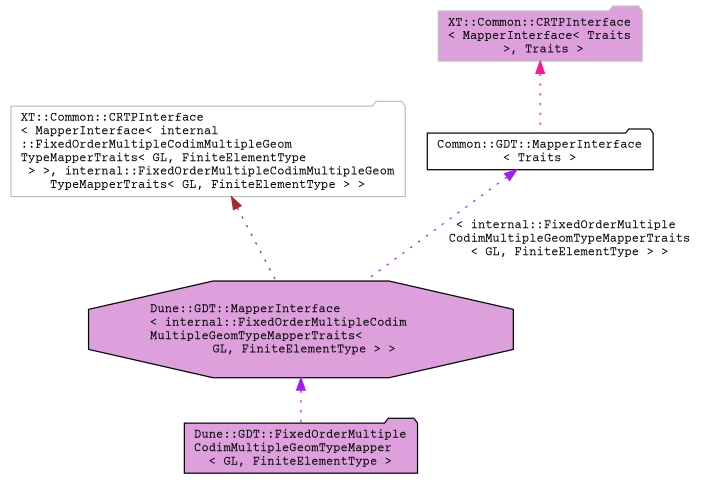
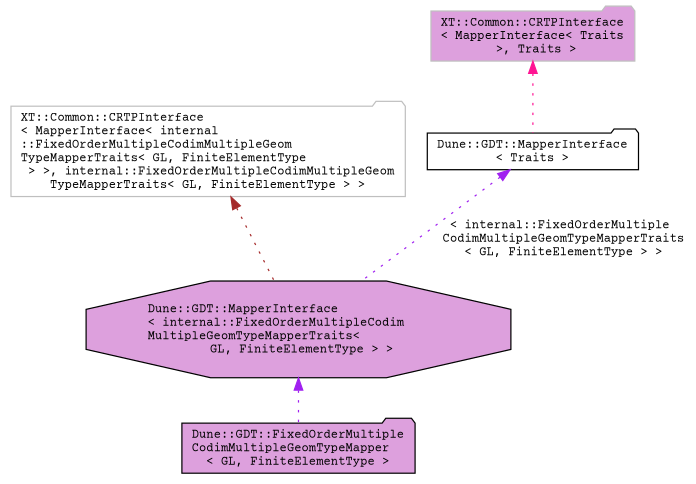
  digraph {
    rankdir=TB
    fontname="Courier Prime"
    node [color=black fillcolor=plum fontname="Courier Prime" fontsize=10 shape=folder style=filled]
    edge [color=purple dir=back fontname="Courier Prime" fontsize=10 labelfontname=Helvetica labelfontsize=10 style=dotted]
    n1 [fontcolor=black height=0.2 label="Dune::GDT::FixedOrderMultiple\lCodimMultipleGeomTypeMapper\l\< GL, FiniteElementType \>" width=0.4]
    n2 [height=0.2 label="Dune::GDT::MapperInterface\l\< internal::FixedOrderMultipleCodim\lMultipleGeomTypeMapperTraits\<\l GL, FiniteElementType \> \>" shape=octagon width=0.4]
    n3 [color=grey75 fillcolor=white height=0.2 label="XT::Common::CRTPInterface\l\< MapperInterface\< internal\l::FixedOrderMultipleCodimMultipleGeom\lTypeMapperTraits\< GL, FiniteElementType\l \> \>, internal::FixedOrderMultipleCodimMultipleGeom\lTypeMapperTraits\< GL, FiniteElementType \> \>" width=0.4]
-   n4 [fillcolor=white height=0.2 label="Common::GDT::MapperInterface\l\< Traits \>" width=0.4]
+   n4 [fillcolor=white height=0.2 label="Dune::GDT::MapperInterface\l\< Traits \>" width=0.4]
    n5 [color=grey75 height=0.2 label="XT::Common::CRTPInterface\l\< MapperInterface\< Traits\l \>, Traits \>" width=0.4]
    n2 -> n1
    n3 -> n2 [color=brown]
    n4 -> n2 [label=" \< internal::FixedOrderMultiple\lCodimMultipleGeomTypeMapperTraits\l\< GL, FiniteElementType \> \>"]
    n5 -> n4 [color=deeppink]
  }
